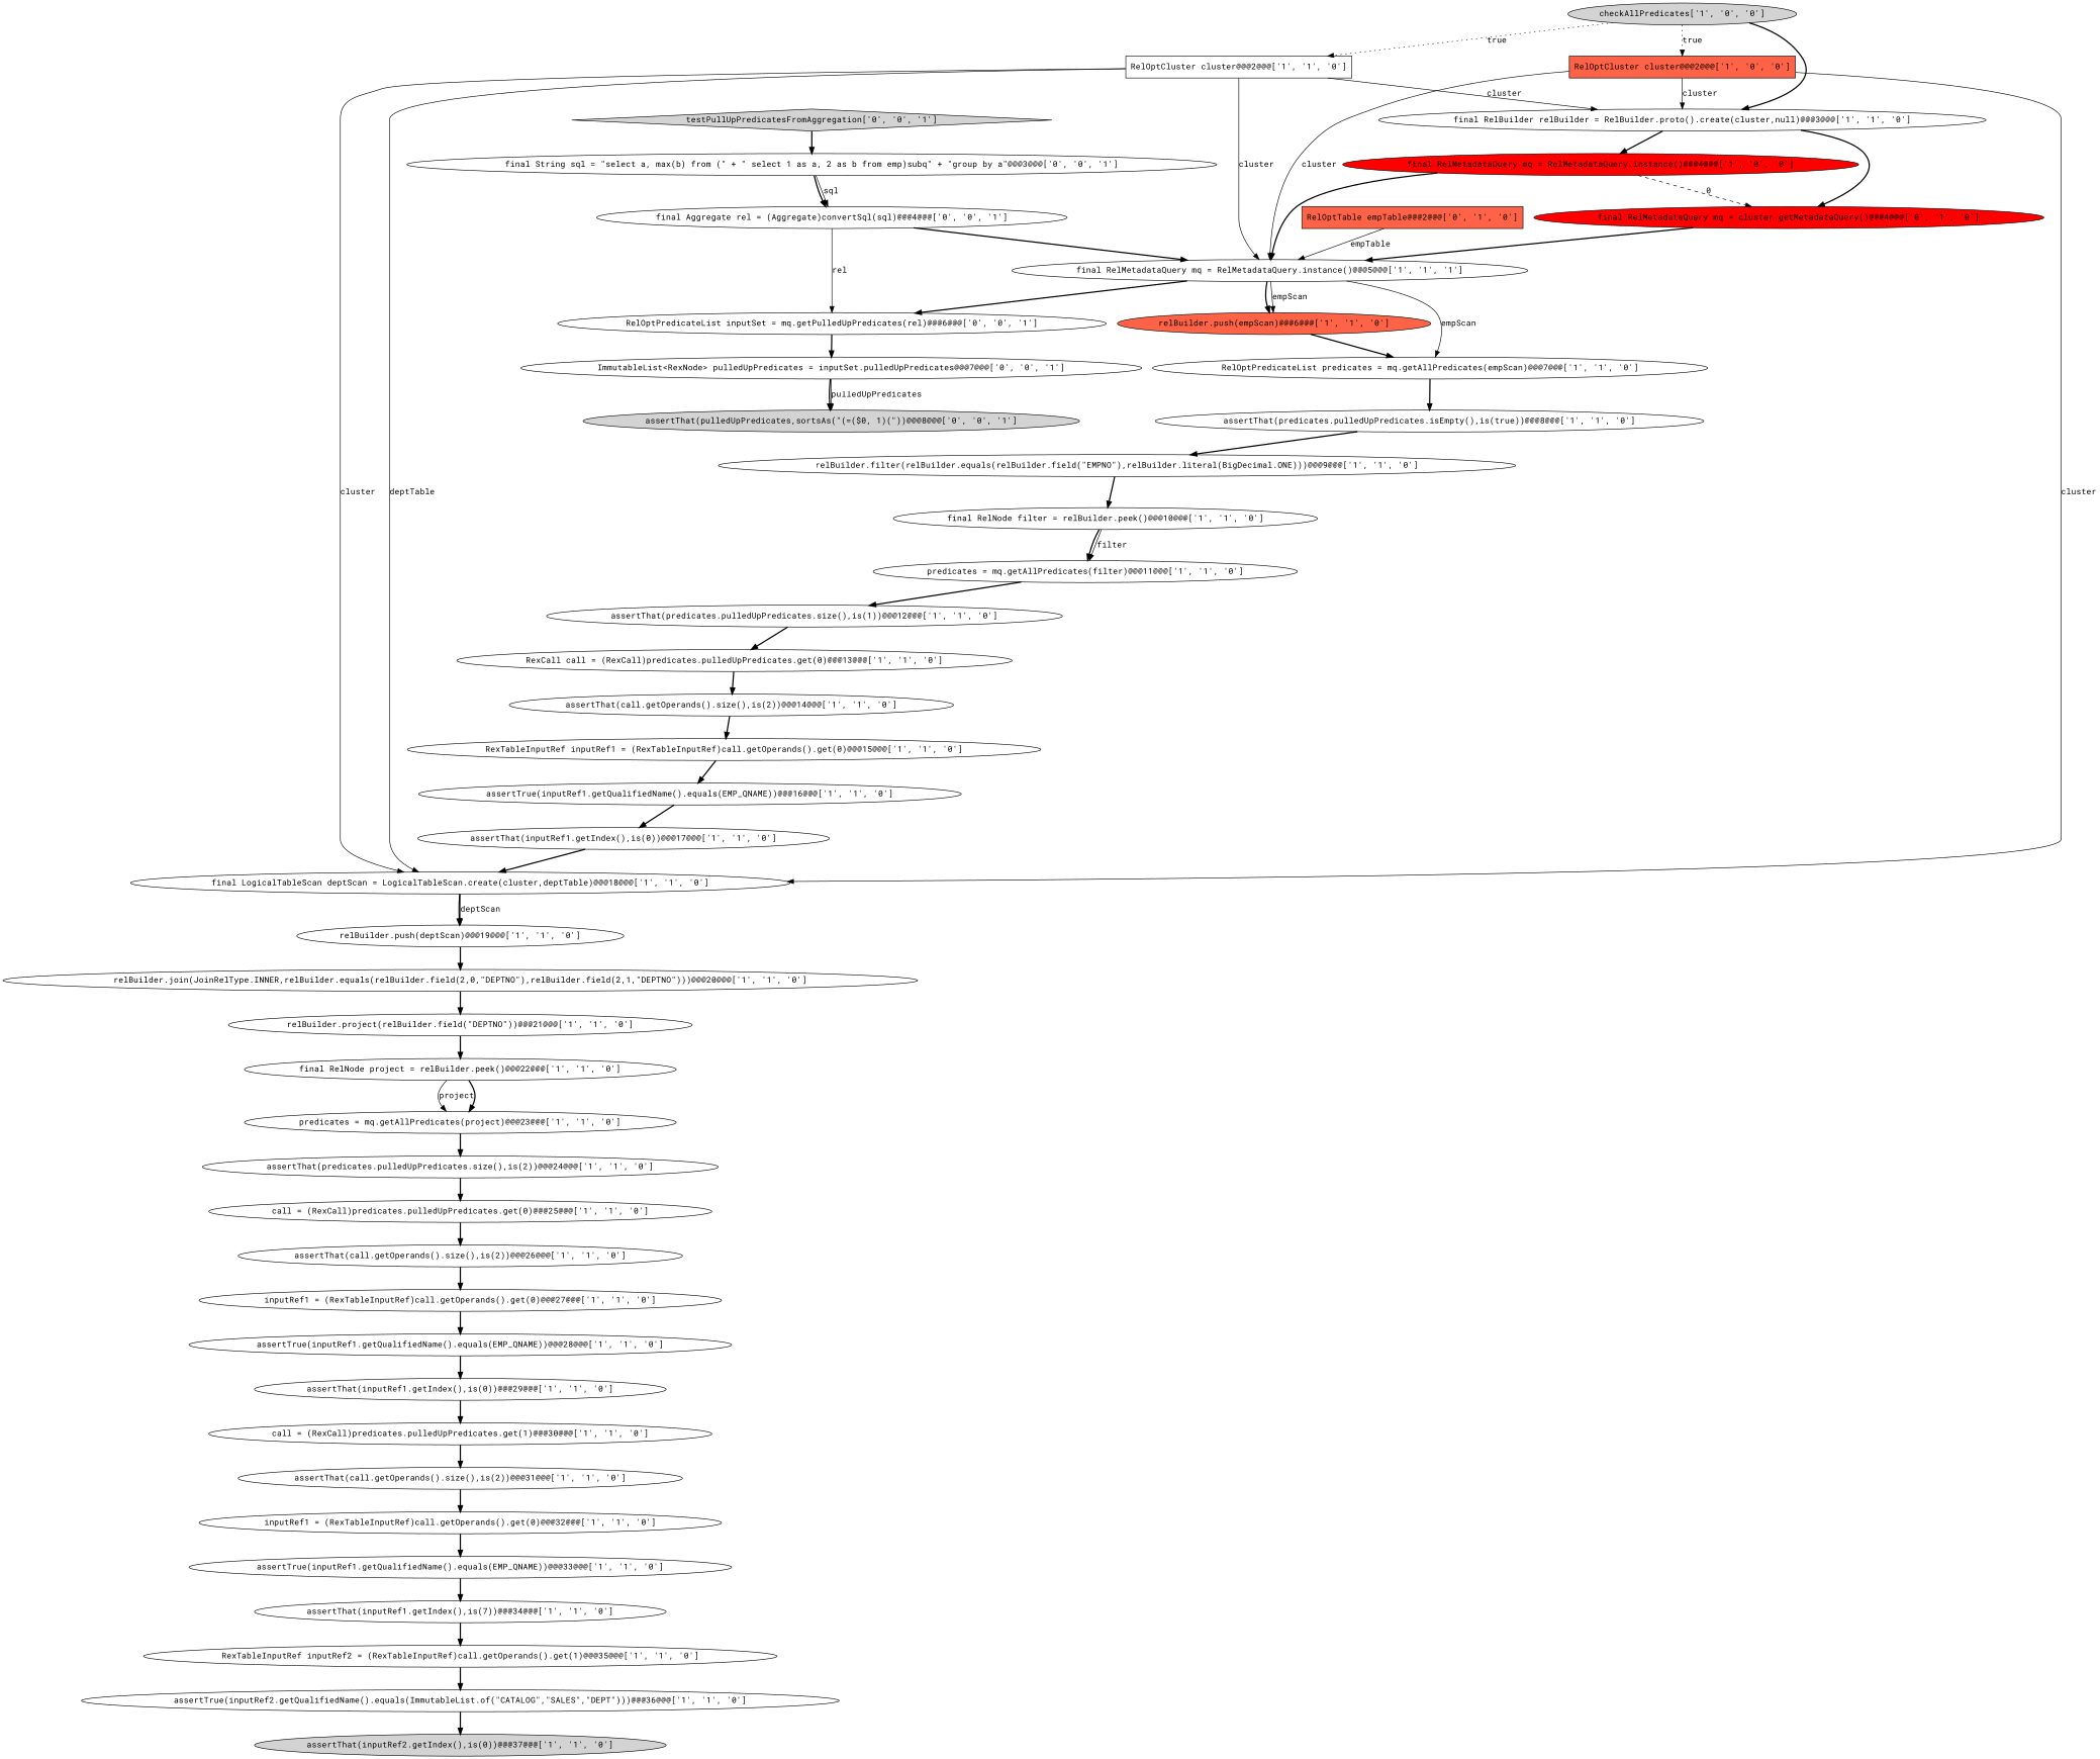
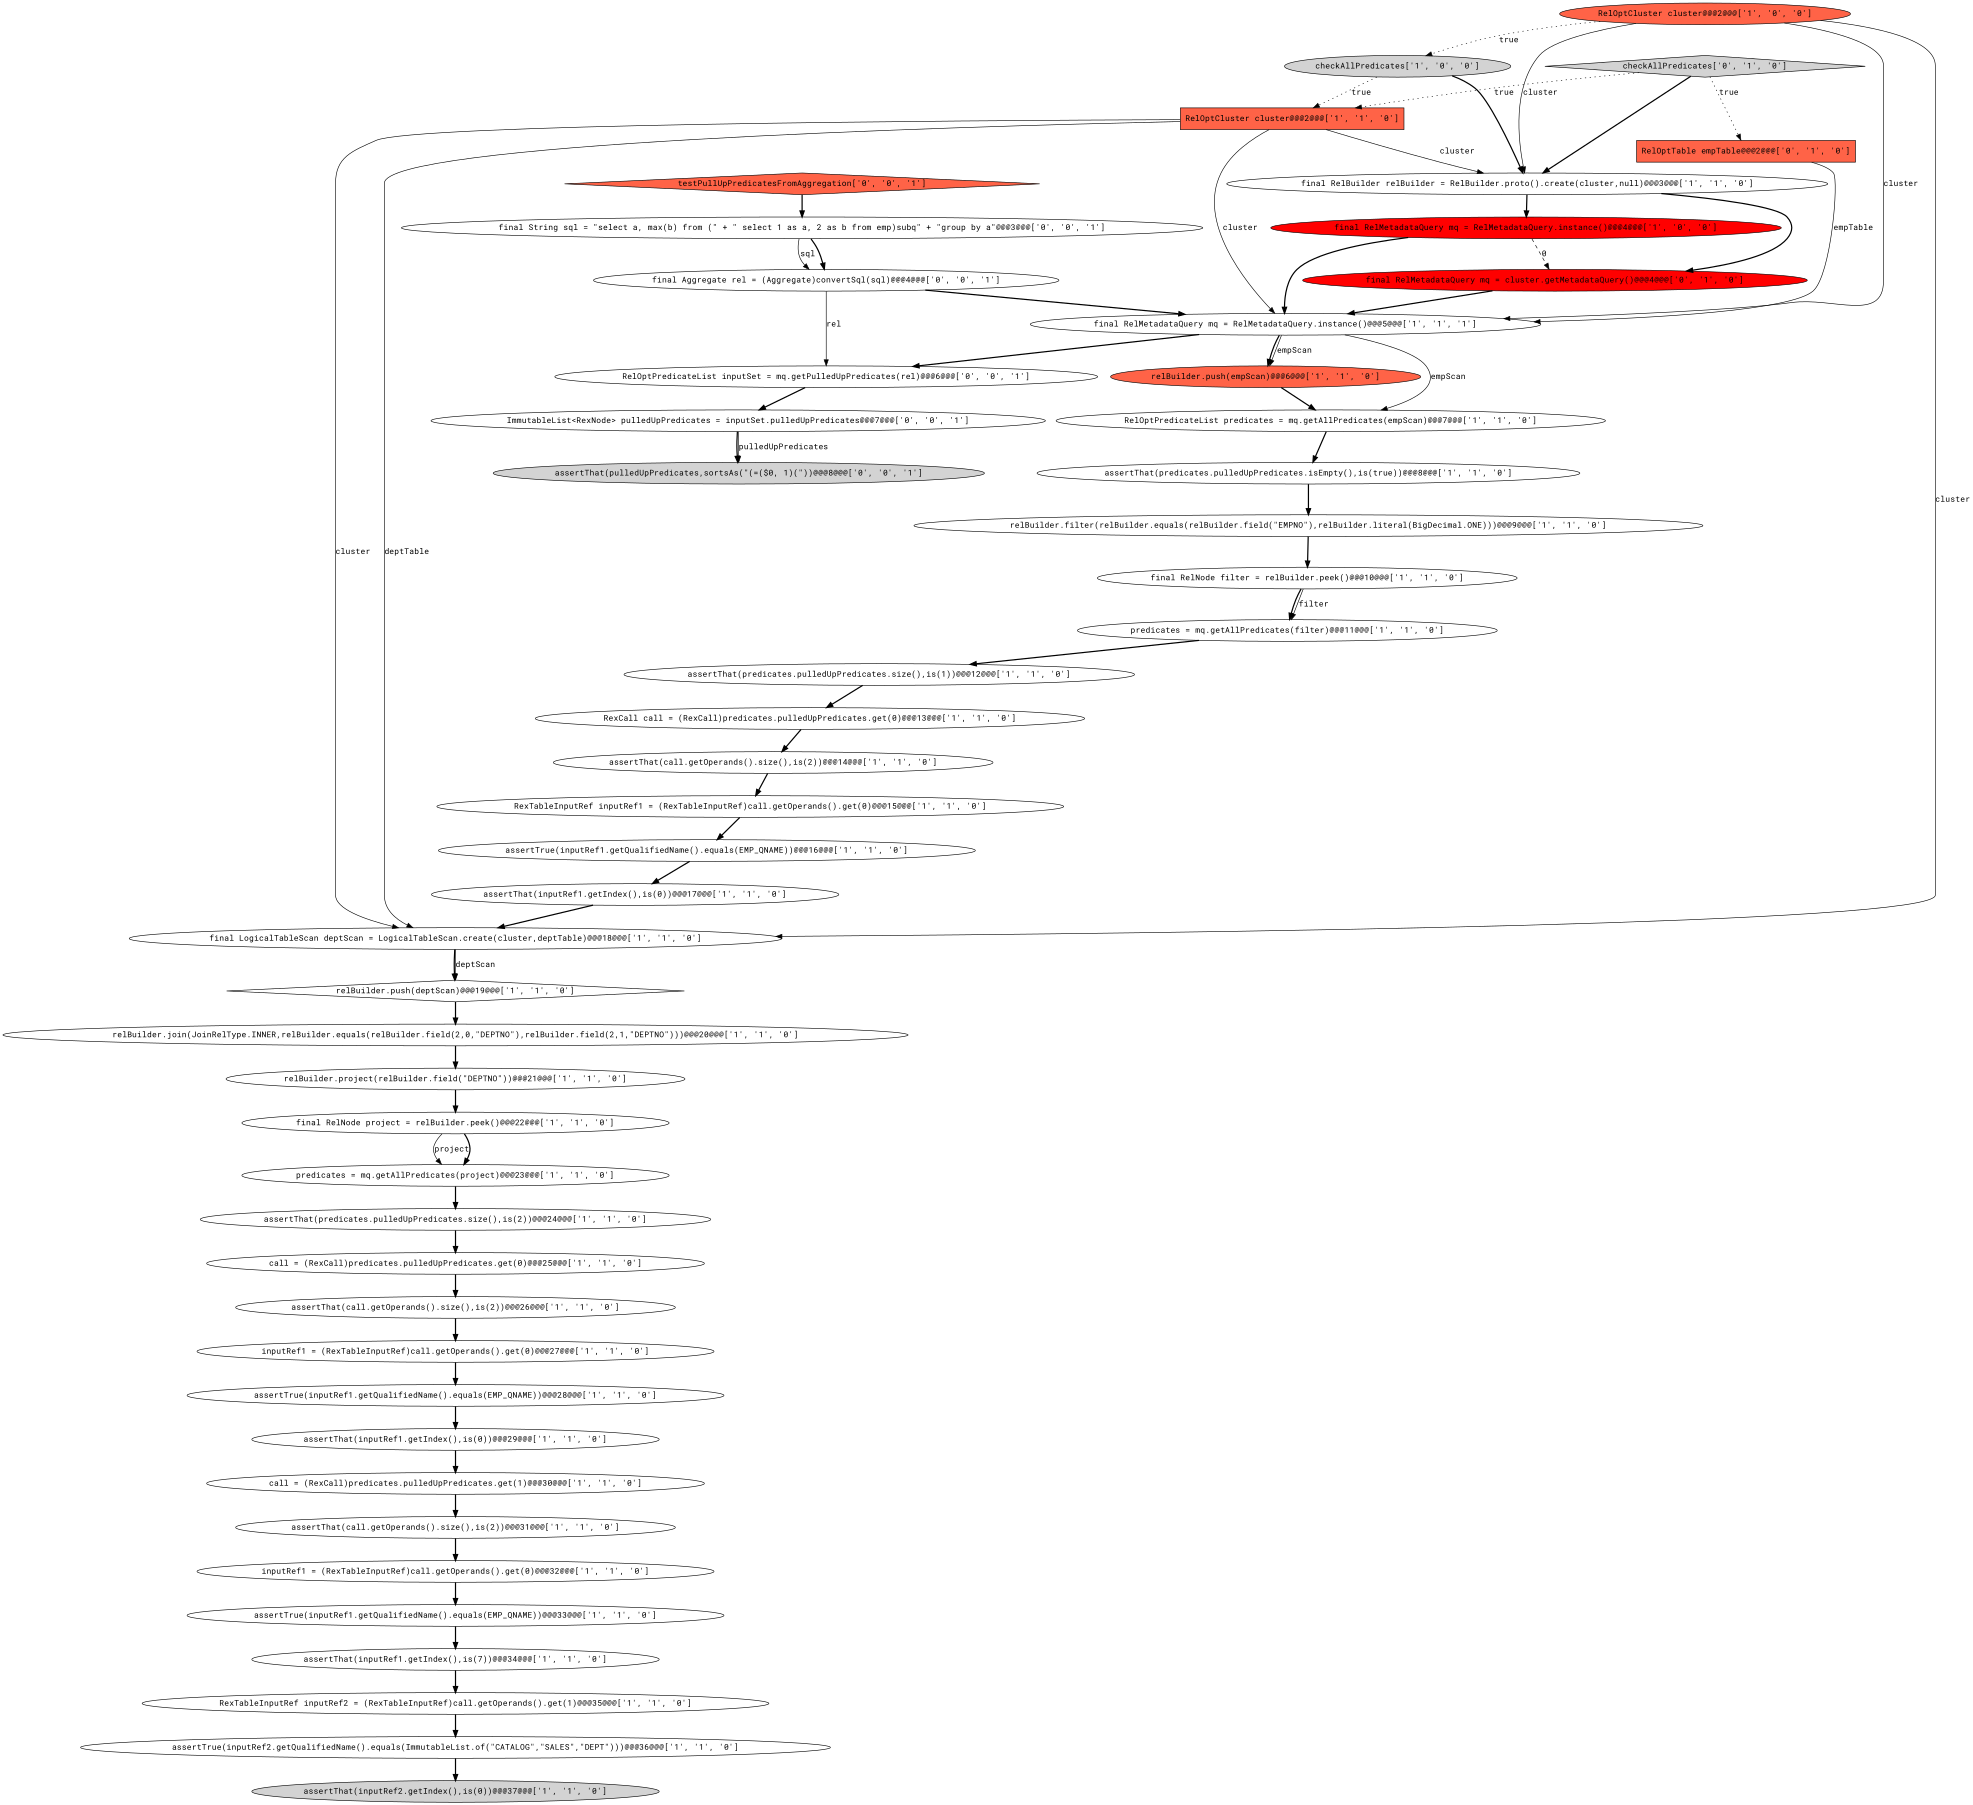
  digraph {
    fontname="Roboto Mono"
    node [fillcolor=white fontname="Roboto Mono" shape=ellipse style=filled]
    edge [fontname="Roboto Mono" style=bold]
    n1 [label="call = (RexCall)predicates.pulledUpPredicates.get(1)@@@30@@@['1', '1', '0']"]
    n2 [label="assertThat(call.getOperands().size(),is(2))@@@31@@@['1', '1', '0']"]
    n3 [label="inputRef1 = (RexTableInputRef)call.getOperands().get(0)@@@32@@@['1', '1', '0']"]
    n4 [fillcolor=red label="final RelMetadataQuery mq = cluster.getMetadataQuery()@@@4@@@['0', '1', '0']"]
    n5 [label="final RelMetadataQuery mq = RelMetadataQuery.instance()@@@5@@@['1', '1', '1']"]
    n6 [label="RelOptPredicateList inputSet = mq.getPulledUpPredicates(rel)@@@6@@@['0', '0', '1']"]
    n7 [label="RelOptPredicateList predicates = mq.getAllPredicates(empScan)@@@7@@@['1', '1', '0']"]
    n8 [fillcolor=tomato label="relBuilder.push(empScan)@@@6@@@['1', '1', '0']"]
    n9 [label="RexCall call = (RexCall)predicates.pulledUpPredicates.get(0)@@@13@@@['1', '1', '0']"]
    n10 [label="assertThat(call.getOperands().size(),is(2))@@@14@@@['1', '1', '0']"]
    n11 [label="RexTableInputRef inputRef1 = (RexTableInputRef)call.getOperands().get(0)@@@15@@@['1', '1', '0']"]
    n12 [label="ImmutableList<RexNode> pulledUpPredicates = inputSet.pulledUpPredicates@@@7@@@['0', '0', '1']"]
    n13 [fillcolor=lightgray label="assertThat(pulledUpPredicates,sortsAs(\"(=($0, 1)(\"))@@@8@@@['0', '0', '1']"]
    n14 [fillcolor=lightgray label="assertThat(inputRef2.getIndex(),is(0))@@@37@@@['1', '1', '0']"]
    n15 [label="final RelNode project = relBuilder.peek()@@@22@@@['1', '1', '0']"]
    n16 [label="predicates = mq.getAllPredicates(project)@@@23@@@['1', '1', '0']"]
    n17 [label="assertThat(predicates.pulledUpPredicates.size(),is(2))@@@24@@@['1', '1', '0']"]
-   n18 [label="relBuilder.push(deptScan)@@@19@@@['1', '1', '0']"]
+   n18 [label="relBuilder.push(deptScan)@@@19@@@['1', '1', '0']" shape=diamond]
    n19 [label="relBuilder.join(JoinRelType.INNER,relBuilder.equals(relBuilder.field(2,0,\"DEPTNO\"),relBuilder.field(2,1,\"DEPTNO\")))@@@20@@@['1', '1', '0']"]
    n20 [label="relBuilder.project(relBuilder.field(\"DEPTNO\"))@@@21@@@['1', '1', '0']"]
    n21 [label="assertThat(predicates.pulledUpPredicates.isEmpty(),is(true))@@@8@@@['1', '1', '0']"]
    n22 [label="assertTrue(inputRef1.getQualifiedName().equals(EMP_QNAME))@@@33@@@['1', '1', '0']"]
    n23 [label="assertThat(inputRef1.getIndex(),is(7))@@@34@@@['1', '1', '0']"]
    n24 [label="assertTrue(inputRef2.getQualifiedName().equals(ImmutableList.of(\"CATALOG\",\"SALES\",\"DEPT\")))@@@36@@@['1', '1', '0']"]
    n25 [label="inputRef1 = (RexTableInputRef)call.getOperands().get(0)@@@27@@@['1', '1', '0']"]
    n26 [label="assertTrue(inputRef1.getQualifiedName().equals(EMP_QNAME))@@@28@@@['1', '1', '0']"]
    n27 [label="assertThat(inputRef1.getIndex(),is(0))@@@29@@@['1', '1', '0']"]
    n28 [label="RexTableInputRef inputRef2 = (RexTableInputRef)call.getOperands().get(1)@@@35@@@['1', '1', '0']"]
    n29 [label="final LogicalTableScan deptScan = LogicalTableScan.create(cluster,deptTable)@@@18@@@['1', '1', '0']"]
    n30 [label="final Aggregate rel = (Aggregate)convertSql(sql)@@@4@@@['0', '0', '1']"]
    n31 [label="call = (RexCall)predicates.pulledUpPredicates.get(0)@@@25@@@['1', '1', '0']"]
    n32 [label="assertThat(call.getOperands().size(),is(2))@@@26@@@['1', '1', '0']"]
    n33 [label="final RelBuilder relBuilder = RelBuilder.proto().create(cluster,null)@@@3@@@['1', '1', '0']"]
    n34 [fillcolor=red label="final RelMetadataQuery mq = RelMetadataQuery.instance()@@@4@@@['1', '0', '0']"]
    n35 [label="assertTrue(inputRef1.getQualifiedName().equals(EMP_QNAME))@@@16@@@['1', '1', '0']"]
    n36 [label="assertThat(inputRef1.getIndex(),is(0))@@@17@@@['1', '1', '0']"]
-   n37 [label="RelOptCluster cluster@@@2@@@['1', '1', '0']" shape=box]
+   n37 [fillcolor=tomato label="RelOptCluster cluster@@@2@@@['1', '1', '0']" shape=box]
+   n38 [fillcolor=lightgray label="checkAllPredicates['0', '1', '0']" shape=diamond]
    n39 [fillcolor=tomato label="RelOptTable empTable@@@2@@@['0', '1', '0']" shape=box]
    n40 [label="assertThat(predicates.pulledUpPredicates.size(),is(1))@@@12@@@['1', '1', '0']"]
-   n41 [fillcolor=lightgray label="testPullUpPredicatesFromAggregation['0', '0', '1']" shape=diamond]
+   n41 [fillcolor=tomato label="testPullUpPredicatesFromAggregation['0', '0', '1']" shape=diamond]
    n42 [label="final String sql = \"select a, max(b) from (\" + \" select 1 as a, 2 as b from emp)subq\" + \"group by a\"@@@3@@@['0', '0', '1']"]
    n43 [fillcolor=lightgray label="checkAllPredicates['1', '0', '0']"]
-   n44 [fillcolor=tomato label="RelOptCluster cluster@@@2@@@['1', '0', '0']" shape=box]
+   n44 [fillcolor=tomato label="RelOptCluster cluster@@@2@@@['1', '0', '0']"]
    n45 [label="final RelNode filter = relBuilder.peek()@@@10@@@['1', '1', '0']"]
    n46 [label="predicates = mq.getAllPredicates(filter)@@@11@@@['1', '1', '0']"]
    n47 [label="relBuilder.filter(relBuilder.equals(relBuilder.field(\"EMPNO\"),relBuilder.literal(BigDecimal.ONE)))@@@9@@@['1', '1', '0']"]
    n1 -> n2
    n2 -> n3
    n3 -> n22
    n4 -> n5
    n5 -> n6
    n5 -> n7 [label=empScan style=solid]
    n5 -> n8
    n5 -> n8 [label=empScan style=solid]
    n6 -> n12
    n7 -> n21
    n8 -> n7
    n9 -> n10
    n10 -> n11
    n11 -> n35
    n12 -> n13 [label=pulledUpPredicates style=solid]
    n12 -> n13
    n15 -> n16 [label=project style=solid]
    n15 -> n16
    n16 -> n17
    n17 -> n31
    n18 -> n19
    n19 -> n20
    n20 -> n15
    n21 -> n47
    n22 -> n23
    n23 -> n28
    n24 -> n14
    n25 -> n26
    n26 -> n27
    n27 -> n1
    n28 -> n24
    n29 -> n18
    n29 -> n18 [label=deptScan style=solid]
    n30 -> n5
    n30 -> n6 [label=rel style=solid]
    n31 -> n32
    n32 -> n25
    n33 -> n4
    n33 -> n34
    n34 -> n4 [label=0 style=dashed]
    n34 -> n5
    n35 -> n36
    n36 -> n29
    n37 -> n5 [label=cluster style=solid]
    n37 -> n29 [label=cluster style=solid]
    n37 -> n29 [label=deptTable style=solid]
    n37 -> n33 [label=cluster style=solid]
+   n38 -> n33
+   n38 -> n37 [label=true style=dotted]
+   n38 -> n39 [label=true style=dotted]
    n39 -> n5 [label=empTable style=solid]
    n40 -> n9
    n41 -> n42
    n42 -> n30
    n42 -> n30 [label=sql style=solid]
    n43 -> n33
    n43 -> n37 [label=true style=dotted]
-   n43 -> n44 [label=true style=dotted]
+   n44 -> n43 [label=true style=dotted]
    n44 -> n5 [label=cluster style=solid]
    n44 -> n29 [label=cluster style=solid]
    n44 -> n33 [label=cluster style=solid]
    n45 -> n46
    n45 -> n46 [label=filter style=solid]
    n46 -> n40
    n47 -> n45
  }
